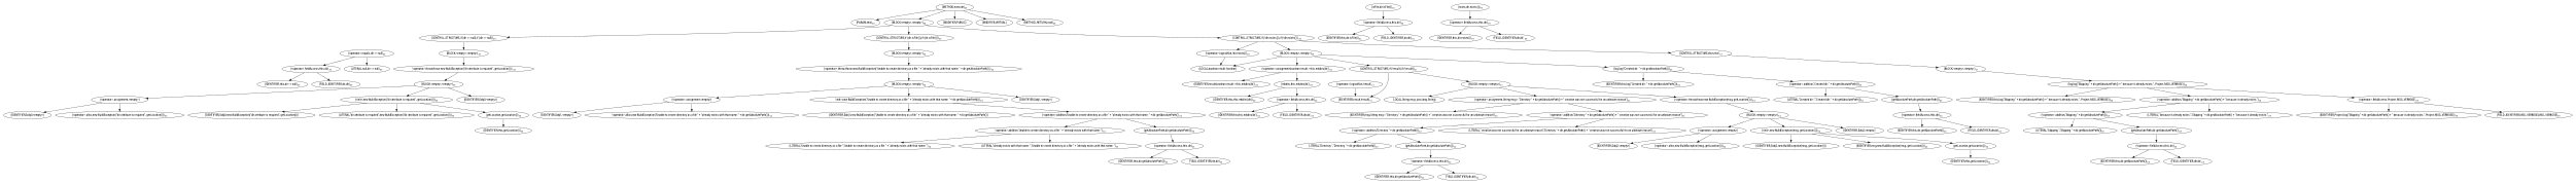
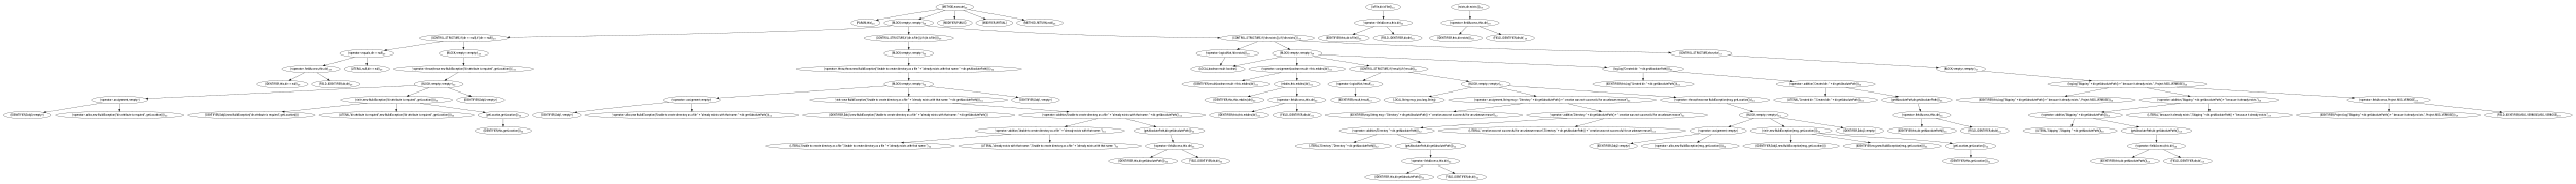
  digraph {
    fontname="Roboto Condensed"
    node [fontname="Roboto Condensed"]
    edge [fontname="Roboto Condensed"]
    n1 [label=<(METHOD,execute)<SUB>48</SUB>>]
    n2 [label=<(PARAM,this)<SUB>48</SUB>>]
    n3 [label=<(BLOCK,&lt;empty&gt;,&lt;empty&gt;)<SUB>48</SUB>>]
    n4 [label=<(MODIFIER,PUBLIC)>]
    n5 [label=<(MODIFIER,VIRTUAL)>]
    n6 [label=<(METHOD_RETURN,void)<SUB>48</SUB>>]
    n7 [label=<(CONTROL_STRUCTURE,if (dir == null),if (dir == null))<SUB>49</SUB>>]
    n8 [label=<(CONTROL_STRUCTURE,if (dir.isFile()),if (dir.isFile()))<SUB>59</SUB>>]
    n9 [label=<(CONTROL_STRUCTURE,if (!dir.exists()),if (!dir.exists()))<SUB>59</SUB>>]
    n10 [label=<(&lt;operator&gt;.equals,dir == null)<SUB>49</SUB>>]
    n11 [label=<(BLOCK,&lt;empty&gt;,&lt;empty&gt;)<SUB>49</SUB>>]
    n12 [label=<(BLOCK,&lt;empty&gt;,&lt;empty&gt;)<SUB>53</SUB>>]
    n13 [label=<(&lt;operator&gt;.logicalNot,!dir.exists())<SUB>59</SUB>>]
    n14 [label=<(BLOCK,&lt;empty&gt;,&lt;empty&gt;)<SUB>59</SUB>>]
    n15 [label=<(CONTROL_STRUCTURE,else,else)<SUB>67</SUB>>]
    n16 [label=<(&lt;operator&gt;.fieldAccess,this.dir)<SUB>49</SUB>>]
    n17 [label=<(LITERAL,null,dir == null)<SUB>49</SUB>>]
    n18 [label=<(&lt;operator&gt;.throw,throw new BuildException(&quot;dir attribute is required&quot;, getLocation());)<SUB>50</SUB>>]
    n19 [label=<(IDENTIFIER,this,dir == null)<SUB>49</SUB>>]
    n20 [label=<(FIELD_IDENTIFIER,dir,dir)<SUB>49</SUB>>]
    n21 [label=<(BLOCK,&lt;empty&gt;,&lt;empty&gt;)<SUB>50</SUB>>]
    n22 [label=<(&lt;operator&gt;.assignment,&lt;empty&gt;)>]
    n23 [label=<(&lt;init&gt;,new BuildException(&quot;dir attribute is required&quot;, getLocation()))<SUB>50</SUB>>]
    n24 [label=<(IDENTIFIER,$obj0,&lt;empty&gt;)>]
    n25 [label=<(IDENTIFIER,$obj0,&lt;empty&gt;)>]
    n26 [label=<(&lt;operator&gt;.alloc,new BuildException(&quot;dir attribute is required&quot;, getLocation()))<SUB>50</SUB>>]
    n27 [label=<(IDENTIFIER,$obj0,new BuildException(&quot;dir attribute is required&quot;, getLocation()))>]
    n28 [label=<(LITERAL,&quot;dir attribute is required&quot;,new BuildException(&quot;dir attribute is required&quot;, getLocation()))<SUB>50</SUB>>]
    n29 [label=<(getLocation,getLocation())<SUB>50</SUB>>]
    n30 [label=<(IDENTIFIER,this,getLocation())<SUB>50</SUB>>]
    n31 [label=<(isFile,dir.isFile())<SUB>53</SUB>>]
    n32 [label=<(&lt;operator&gt;.fieldAccess,this.dir)<SUB>53</SUB>>]
    n33 [label=<(&lt;operator&gt;.throw,throw new BuildException(&quot;Unable to create directory as a file &quot; + &quot;already exists with that name: &quot; + dir.getAbsolutePath());)<SUB>54</SUB>>]
    n34 [label=<(IDENTIFIER,this,dir.isFile())<SUB>53</SUB>>]
    n35 [label=<(FIELD_IDENTIFIER,dir,dir)<SUB>53</SUB>>]
    n36 [label=<(BLOCK,&lt;empty&gt;,&lt;empty&gt;)<SUB>54</SUB>>]
    n37 [label=<(&lt;operator&gt;.assignment,&lt;empty&gt;)>]
    n38 [label=<(&lt;init&gt;,new BuildException(&quot;Unable to create directory as a file &quot; + &quot;already exists with that name: &quot; + dir.getAbsolutePath()))<SUB>54</SUB>>]
    n39 [label=<(IDENTIFIER,$obj1,&lt;empty&gt;)>]
    n40 [label=<(IDENTIFIER,$obj1,&lt;empty&gt;)>]
    n41 [label=<(&lt;operator&gt;.alloc,new BuildException(&quot;Unable to create directory as a file &quot; + &quot;already exists with that name: &quot; + dir.getAbsolutePath()))<SUB>54</SUB>>]
    n42 [label=<(IDENTIFIER,$obj1,new BuildException(&quot;Unable to create directory as a file &quot; + &quot;already exists with that name: &quot; + dir.getAbsolutePath()))>]
    n43 [label=<(&lt;operator&gt;.addition,&quot;Unable to create directory as a file &quot; + &quot;already exists with that name: &quot; + dir.getAbsolutePath())<SUB>54</SUB>>]
    n44 [label=<(&lt;operator&gt;.addition,&quot;Unable to create directory as a file &quot; + &quot;already exists with that name: &quot;)<SUB>54</SUB>>]
    n45 [label=<(getAbsolutePath,dir.getAbsolutePath())<SUB>56</SUB>>]
    n46 [label=<(LITERAL,&quot;Unable to create directory as a file &quot;,&quot;Unable to create directory as a file &quot; + &quot;already exists with that name: &quot;)<SUB>54</SUB>>]
    n47 [label=<(LITERAL,&quot;already exists with that name: &quot;,&quot;Unable to create directory as a file &quot; + &quot;already exists with that name: &quot;)<SUB>55</SUB>>]
    n48 [label=<(&lt;operator&gt;.fieldAccess,this.dir)<SUB>56</SUB>>]
    n49 [label=<(IDENTIFIER,this,dir.getAbsolutePath())<SUB>56</SUB>>]
    n50 [label=<(FIELD_IDENTIFIER,dir,dir)<SUB>56</SUB>>]
    n51 [label=<(LOCAL,boolean result: boolean)>]
    n52 [label=<(&lt;operator&gt;.assignment,boolean result = this.mkdirs(dir))<SUB>60</SUB>>]
    n53 [label=<(CONTROL_STRUCTURE,if (!result),if (!result))<SUB>61</SUB>>]
    n54 [label=<(log,log(&quot;Created dir: &quot; + dir.getAbsolutePath()))<SUB>66</SUB>>]
    n55 [label=<(BLOCK,&lt;empty&gt;,&lt;empty&gt;)<SUB>67</SUB>>]
    n56 [label=<(exists,dir.exists())<SUB>59</SUB>>]
    n57 [label=<(&lt;operator&gt;.fieldAccess,this.dir)<SUB>59</SUB>>]
    n58 [label=<(IDENTIFIER,this,dir.exists())<SUB>59</SUB>>]
    n59 [label=<(FIELD_IDENTIFIER,dir,dir)<SUB>59</SUB>>]
    n60 [label=<(IDENTIFIER,result,boolean result = this.mkdirs(dir))<SUB>60</SUB>>]
    n61 [label=<(mkdirs,this.mkdirs(dir))<SUB>60</SUB>>]
    n62 [label=<(&lt;operator&gt;.logicalNot,!result)<SUB>61</SUB>>]
    n63 [label=<(BLOCK,&lt;empty&gt;,&lt;empty&gt;)<SUB>61</SUB>>]
    n64 [label=<(IDENTIFIER,this,log(&quot;Created dir: &quot; + dir.getAbsolutePath()))<SUB>66</SUB>>]
    n65 [label=<(&lt;operator&gt;.addition,&quot;Created dir: &quot; + dir.getAbsolutePath())<SUB>66</SUB>>]
    n66 [label=<(IDENTIFIER,this,this.mkdirs(dir))<SUB>60</SUB>>]
    n67 [label=<(&lt;operator&gt;.fieldAccess,this.dir)<SUB>60</SUB>>]
    n68 [label=<(IDENTIFIER,this,this.mkdirs(dir))<SUB>60</SUB>>]
    n69 [label=<(FIELD_IDENTIFIER,dir,dir)<SUB>60</SUB>>]
    n70 [label=<(IDENTIFIER,result,!result)<SUB>61</SUB>>]
    n71 [label=<(LOCAL,String msg: java.lang.String)>]
    n72 [label=<(&lt;operator&gt;.assignment,String msg = &quot;Directory &quot; + dir.getAbsolutePath() + &quot; creation was not successful for an unknown reason&quot;)<SUB>62</SUB>>]
    n73 [label=<(&lt;operator&gt;.throw,throw new BuildException(msg, getLocation());)<SUB>64</SUB>>]
    n74 [label=<(IDENTIFIER,msg,String msg = &quot;Directory &quot; + dir.getAbsolutePath() + &quot; creation was not successful for an unknown reason&quot;)<SUB>62</SUB>>]
    n75 [label=<(&lt;operator&gt;.addition,&quot;Directory &quot; + dir.getAbsolutePath() + &quot; creation was not successful for an unknown reason&quot;)<SUB>62</SUB>>]
    n76 [label=<(BLOCK,&lt;empty&gt;,&lt;empty&gt;)<SUB>64</SUB>>]
    n77 [label=<(&lt;operator&gt;.addition,&quot;Directory &quot; + dir.getAbsolutePath())<SUB>62</SUB>>]
    n78 [label=<(LITERAL,&quot; creation was not successful for an unknown reason&quot;,&quot;Directory &quot; + dir.getAbsolutePath() + &quot; creation was not successful for an unknown reason&quot;)<SUB>63</SUB>>]
    n79 [label=<(LITERAL,&quot;Directory &quot;,&quot;Directory &quot; + dir.getAbsolutePath())<SUB>62</SUB>>]
    n80 [label=<(getAbsolutePath,dir.getAbsolutePath())<SUB>62</SUB>>]
    n81 [label=<(&lt;operator&gt;.fieldAccess,this.dir)<SUB>62</SUB>>]
    n82 [label=<(IDENTIFIER,this,dir.getAbsolutePath())<SUB>62</SUB>>]
    n83 [label=<(FIELD_IDENTIFIER,dir,dir)<SUB>62</SUB>>]
    n84 [label=<(&lt;operator&gt;.assignment,&lt;empty&gt;)>]
    n85 [label=<(&lt;init&gt;,new BuildException(msg, getLocation()))<SUB>64</SUB>>]
    n86 [label=<(IDENTIFIER,$obj2,&lt;empty&gt;)>]
    n87 [label=<(IDENTIFIER,$obj2,&lt;empty&gt;)>]
    n88 [label=<(&lt;operator&gt;.alloc,new BuildException(msg, getLocation()))<SUB>64</SUB>>]
    n89 [label=<(IDENTIFIER,$obj2,new BuildException(msg, getLocation()))>]
    n90 [label=<(IDENTIFIER,msg,new BuildException(msg, getLocation()))<SUB>64</SUB>>]
    n91 [label=<(getLocation,getLocation())<SUB>64</SUB>>]
    n92 [label=<(IDENTIFIER,this,getLocation())<SUB>64</SUB>>]
    n93 [label=<(LITERAL,&quot;Created dir: &quot;,&quot;Created dir: &quot; + dir.getAbsolutePath())<SUB>66</SUB>>]
    n94 [label=<(getAbsolutePath,dir.getAbsolutePath())<SUB>66</SUB>>]
    n95 [label=<(&lt;operator&gt;.fieldAccess,this.dir)<SUB>66</SUB>>]
    n96 [label=<(IDENTIFIER,this,dir.getAbsolutePath())<SUB>66</SUB>>]
    n97 [label=<(FIELD_IDENTIFIER,dir,dir)<SUB>66</SUB>>]
    n98 [label=<(log,log(&quot;Skipping &quot; + dir.getAbsolutePath() + &quot; because it already exists.&quot;, Project.MSG_VERBOSE))<SUB>68</SUB>>]
    n99 [label=<(IDENTIFIER,this,log(&quot;Skipping &quot; + dir.getAbsolutePath() + &quot; because it already exists.&quot;, Project.MSG_VERBOSE))<SUB>68</SUB>>]
    n100 [label=<(&lt;operator&gt;.addition,&quot;Skipping &quot; + dir.getAbsolutePath() + &quot; because it already exists.&quot;)<SUB>68</SUB>>]
    n101 [label=<(&lt;operator&gt;.fieldAccess,Project.MSG_VERBOSE)<SUB>69</SUB>>]
    n102 [label=<(&lt;operator&gt;.addition,&quot;Skipping &quot; + dir.getAbsolutePath())<SUB>68</SUB>>]
    n103 [label=<(LITERAL,&quot; because it already exists.&quot;,&quot;Skipping &quot; + dir.getAbsolutePath() + &quot; because it already exists.&quot;)<SUB>69</SUB>>]
    n104 [label=<(IDENTIFIER,Project,log(&quot;Skipping &quot; + dir.getAbsolutePath() + &quot; because it already exists.&quot;, Project.MSG_VERBOSE))<SUB>69</SUB>>]
    n105 [label=<(FIELD_IDENTIFIER,MSG_VERBOSE,MSG_VERBOSE)<SUB>69</SUB>>]
    n106 [label=<(LITERAL,&quot;Skipping &quot;,&quot;Skipping &quot; + dir.getAbsolutePath())<SUB>68</SUB>>]
    n107 [label=<(getAbsolutePath,dir.getAbsolutePath())<SUB>68</SUB>>]
    n108 [label=<(&lt;operator&gt;.fieldAccess,this.dir)<SUB>68</SUB>>]
    n109 [label=<(IDENTIFIER,this,dir.getAbsolutePath())<SUB>68</SUB>>]
    n110 [label=<(FIELD_IDENTIFIER,dir,dir)<SUB>68</SUB>>]
    n1 -> n2
    n1 -> n3
    n1 -> n4
    n1 -> n5
    n1 -> n6
    n3 -> n7
    n3 -> n8
    n3 -> n9
+   n7 -> n10
    n7 -> n11
    n8 -> n12
    n9 -> n13
    n9 -> n14
    n9 -> n15
    n10 -> n16
    n10 -> n17
    n11 -> n18
    n12 -> n33
    n13 -> n51
    n14 -> n51
    n14 -> n52
    n14 -> n53
    n14 -> n54
    n15 -> n55
    n16 -> n19
    n16 -> n20
    n18 -> n21
    n21 -> n22
    n21 -> n23
    n21 -> n24
    n22 -> n25
    n22 -> n26
    n23 -> n27
    n23 -> n28
    n23 -> n29
    n29 -> n30
    n31 -> n32
    n32 -> n34
    n32 -> n35
    n33 -> n36
    n36 -> n37
    n36 -> n38
    n36 -> n39
    n37 -> n40
    n37 -> n41
    n38 -> n42
    n38 -> n43
    n43 -> n44
    n43 -> n45
    n44 -> n46
    n44 -> n47
    n45 -> n48
    n48 -> n49
    n48 -> n50
    n52 -> n60
    n52 -> n61
-   n53 -> n70
+   n53 -> n62
    n53 -> n63
    n54 -> n64
    n54 -> n65
    n55 -> n98
    n56 -> n57
    n57 -> n58
    n57 -> n59
    n61 -> n66
    n61 -> n67
    n62 -> n70
    n63 -> n71
    n63 -> n72
    n63 -> n73
    n65 -> n93
    n65 -> n94
    n67 -> n68
    n67 -> n69
    n72 -> n74
    n72 -> n75
    n73 -> n76
    n75 -> n77
    n75 -> n78
    n76 -> n84
    n76 -> n85
    n76 -> n86
    n77 -> n79
    n77 -> n80
    n80 -> n81
    n81 -> n82
    n81 -> n83
    n84 -> n87
    n84 -> n88
    n85 -> n89
    n85 -> n90
    n85 -> n91
    n91 -> n92
    n94 -> n95
    n95 -> n96
    n95 -> n97
    n98 -> n99
    n98 -> n100
    n98 -> n101
    n100 -> n102
    n100 -> n103
    n101 -> n104
    n101 -> n105
    n102 -> n106
    n102 -> n107
    n107 -> n108
    n108 -> n109
    n108 -> n110
  }
